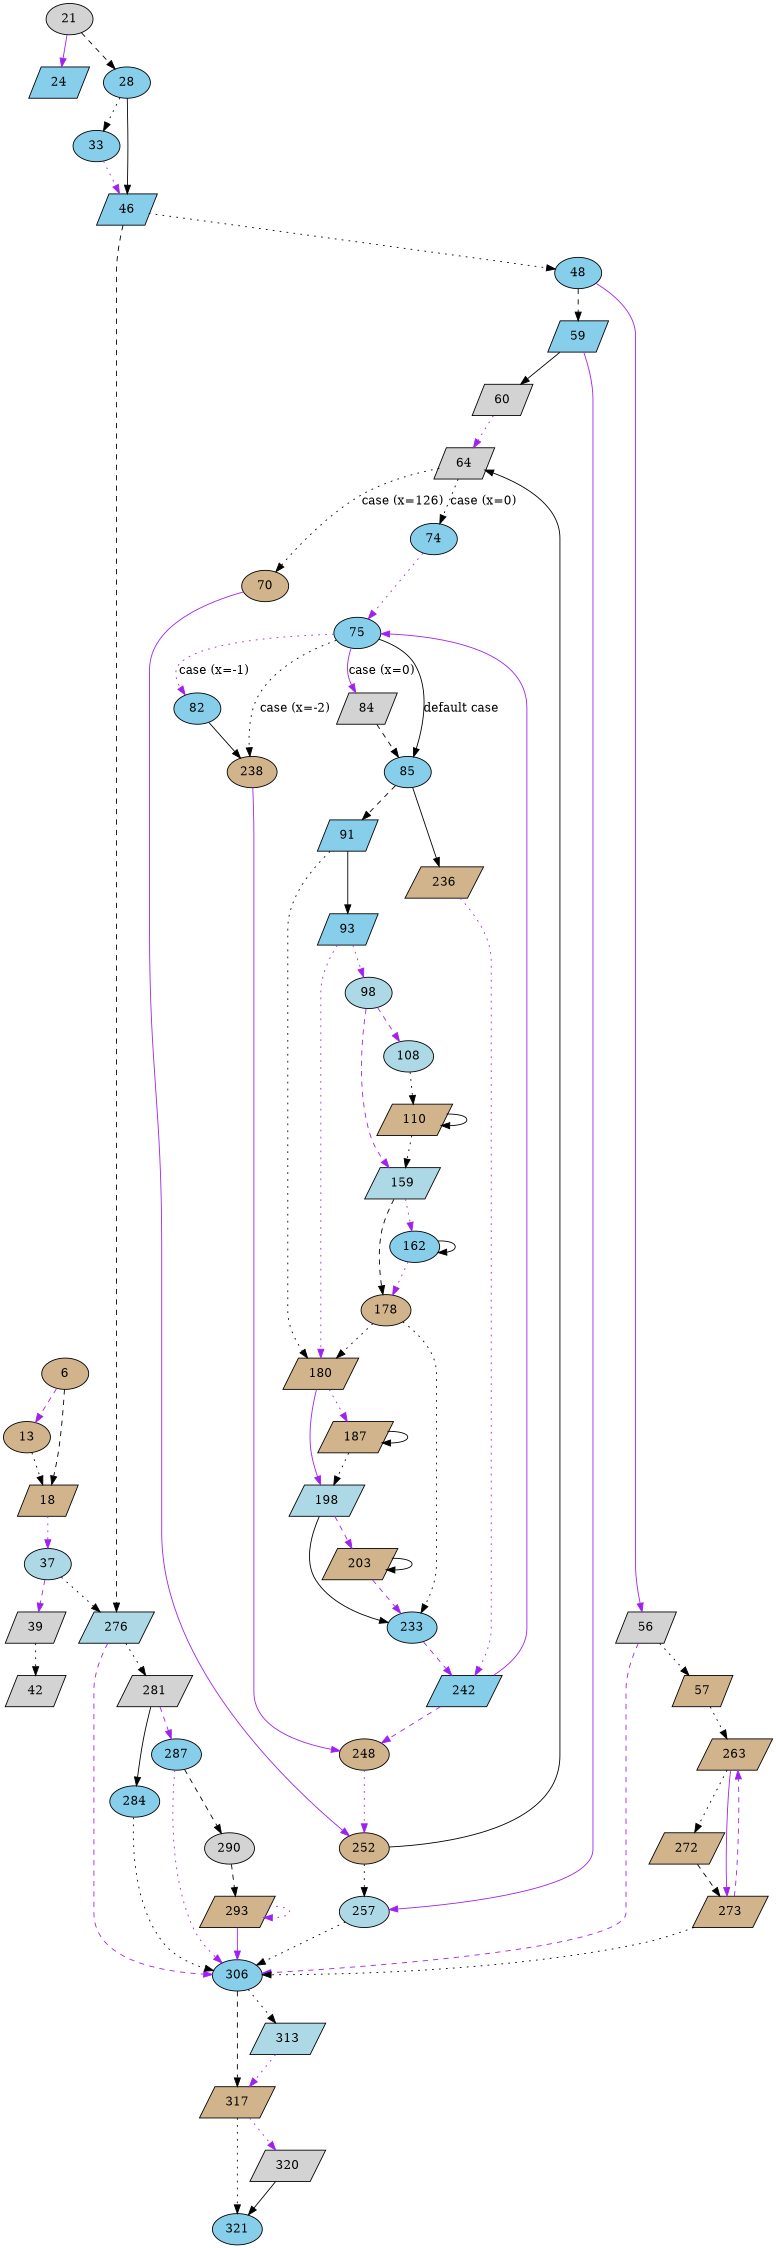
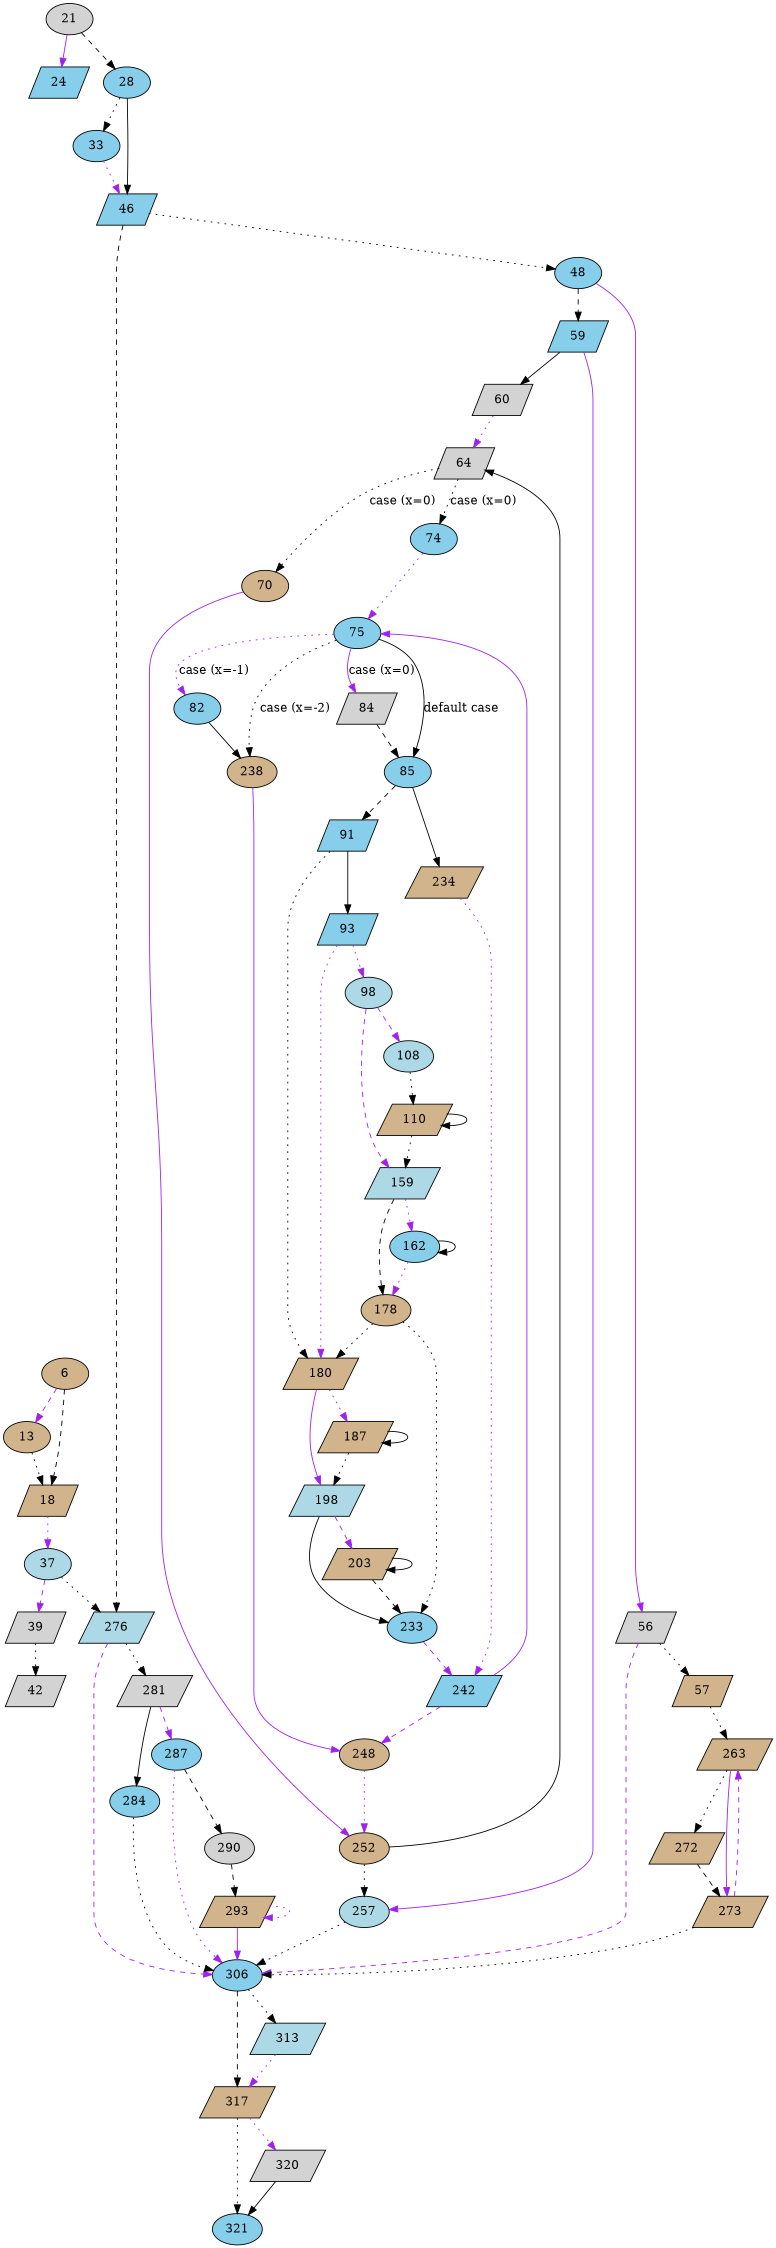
  strict digraph {
    node [fillcolor=tan shape=parallelogram style=filled]
    edge [color=black cond=true style=dotted]
    6 [entry=true shape=ellipse]
    13 [shape=ellipse]
    18
    37 [fillcolor=lightblue shape=ellipse]
    39 [fillcolor=lightgrey]
    276 [fillcolor=lightblue]
    21 [fillcolor=lightgrey shape=ellipse]
    24 [fillcolor=skyblue]
    28 [fillcolor=skyblue shape=ellipse]
    42 [fillcolor=lightgrey]
    306 [fillcolor=skyblue shape=ellipse]
    281 [fillcolor=lightgrey]
    33 [fillcolor=skyblue shape=ellipse]
    46 [fillcolor=skyblue]
    48 [fillcolor=skyblue shape=ellipse]
    59 [fillcolor=skyblue]
    56 [fillcolor=lightgrey]
    317
    313 [fillcolor=lightblue]
    284 [fillcolor=skyblue shape=ellipse]
    287 [fillcolor=skyblue shape=ellipse]
    60 [fillcolor=lightgrey]
    257 [fillcolor=lightblue shape=ellipse]
    57
    64 [fillcolor=lightgrey]
    263
    272
    273
    321 [fillcolor=skyblue shape=ellipse]
    320 [fillcolor=lightgrey]
    70 [shape=ellipse]
    74 [fillcolor=skyblue shape=ellipse]
    252 [shape=ellipse]
    75 [fillcolor=skyblue shape=ellipse]
    82 [fillcolor=skyblue shape=ellipse]
    238 [shape=ellipse]
    84 [fillcolor=lightgrey]
    85 [fillcolor=skyblue shape=ellipse]
    248 [shape=ellipse]
    91 [fillcolor=skyblue]
-   236
+   236 [label=234]
    180
    93 [fillcolor=skyblue]
    242 [fillcolor=skyblue]
    198 [fillcolor=lightblue]
    187
    98 [fillcolor=lightblue shape=ellipse]
    233 [fillcolor=skyblue shape=ellipse]
    203
    159 [fillcolor=lightblue]
    108 [fillcolor=lightblue shape=ellipse]
    178 [shape=ellipse]
    162 [fillcolor=skyblue shape=ellipse]
    110
    290 [fillcolor=lightgrey shape=ellipse]
    293
    6 -> 13 [color=purple style=dashed]
    6 -> 18 [cond=false style=dashed]
    13 -> 18 [cond=""]
    18 -> 37 [color=purple]
    37 -> 39 [color=purple style=dashed]
    37 -> 276 [cond=false]
    39 -> 42
    276 -> 306 [color=purple style=dashed]
    276 -> 281 [cond=false]
    21 -> 24 [color=purple style=solid]
    21 -> 28 [cond=false style=dashed]
    28 -> 33
    28 -> 46 [cond=false style=solid]
    306 -> 317 [style=dashed]
    306 -> 313 [cond=false]
    281 -> 284 [style=solid]
    281 -> 287 [color=purple cond=false style=dashed]
    33 -> 46 [color=purple cond=""]
    46 -> 276 [cond=false style=dashed]
    46 -> 48
    48 -> 59 [style=dashed]
    48 -> 56 [color=purple cond=false style=solid]
    59 -> 60 [style=solid]
    59 -> 257 [color=purple cond=false style=solid]
    56 -> 306 [color=purple cond=false style=dashed]
    56 -> 57
    317 -> 321
    317 -> 320 [color=purple cond=false]
    313 -> 317 [color=purple cond=""]
    284 -> 306 [cond=""]
    287 -> 306 [color=purple cond=false]
    287 -> 290 [style=dashed]
    60 -> 64 [color=purple cond=""]
    257 -> 306 [cond=""]
    57 -> 263 [cond=""]
-   64 -> 70 [cond="case (x=126)" label="case (x=126)"]
+   64 -> 70 [cond="case (x=126)" label="case (x=0)"]
    64 -> 74 [cond="default case" label="case (x=0)"]
    263 -> 272
    263 -> 273 [color=purple cond=false style=solid]
    272 -> 273 [style=dashed cond=""]
    273 -> 306 [cond=false]
    273 -> 263 [color=purple style=dashed]
    320 -> 321 [style=solid cond=""]
    70 -> 252 [color=purple style=solid cond=""]
    74 -> 75 [color=purple cond=""]
    252 -> 257 [cond=false]
    252 -> 64 [style=solid]
    75 -> 82 [color=purple cond="case (x=-1)" label="case (x=-1)"]
    75 -> 238 [cond="case (x=-2)" label="case (x=-2)"]
    75 -> 84 [color=purple cond="case (x=0)" label="case (x=0)" style=solid]
    75 -> 85 [cond="default case" label="default case" style=solid]
    82 -> 238 [style=solid cond=""]
    238 -> 248 [color=purple style=solid cond=""]
    84 -> 85 [style=dashed cond=""]
    85 -> 91 [style=dashed]
    85 -> 236 [cond=false style=solid]
    248 -> 252 [color=purple cond=""]
    91 -> 180
    91 -> 93 [cond=false style=solid]
    236 -> 242 [color=purple cond=""]
    180 -> 198 [color=purple style=solid]
    180 -> 187 [color=purple cond=false]
    93 -> 180 [color=purple]
    93 -> 98 [color=purple cond=false]
    242 -> 75 [color=purple style=solid]
    242 -> 248 [color=purple cond=false style=dashed]
    198 -> 233 [style=solid]
    198 -> 203 [color=purple cond=false style=dashed]
    187 -> 198
    187 -> 187 [cond=false style=solid]
    98 -> 159 [color=purple style=dashed]
    98 -> 108 [color=purple cond=false style=dashed]
    233 -> 242 [color=purple style=dashed cond=""]
-   203 -> 233 [color=purple style=dashed]
+   203 -> 233 [style=dashed]
    203 -> 203 [cond=false style=solid]
    159 -> 178 [style=dashed]
    159 -> 162 [color=purple cond=false]
    108 -> 110 [cond=""]
    178 -> 180 [cond=false]
    178 -> 233
    162 -> 178 [color=purple]
    162 -> 162 [cond=false style=solid]
    110 -> 159
    110 -> 110 [cond=false style=solid]
    290 -> 293 [style=dashed cond=""]
    293 -> 306 [color=purple cond=false style=solid]
    293 -> 293 [color=purple]
  }
